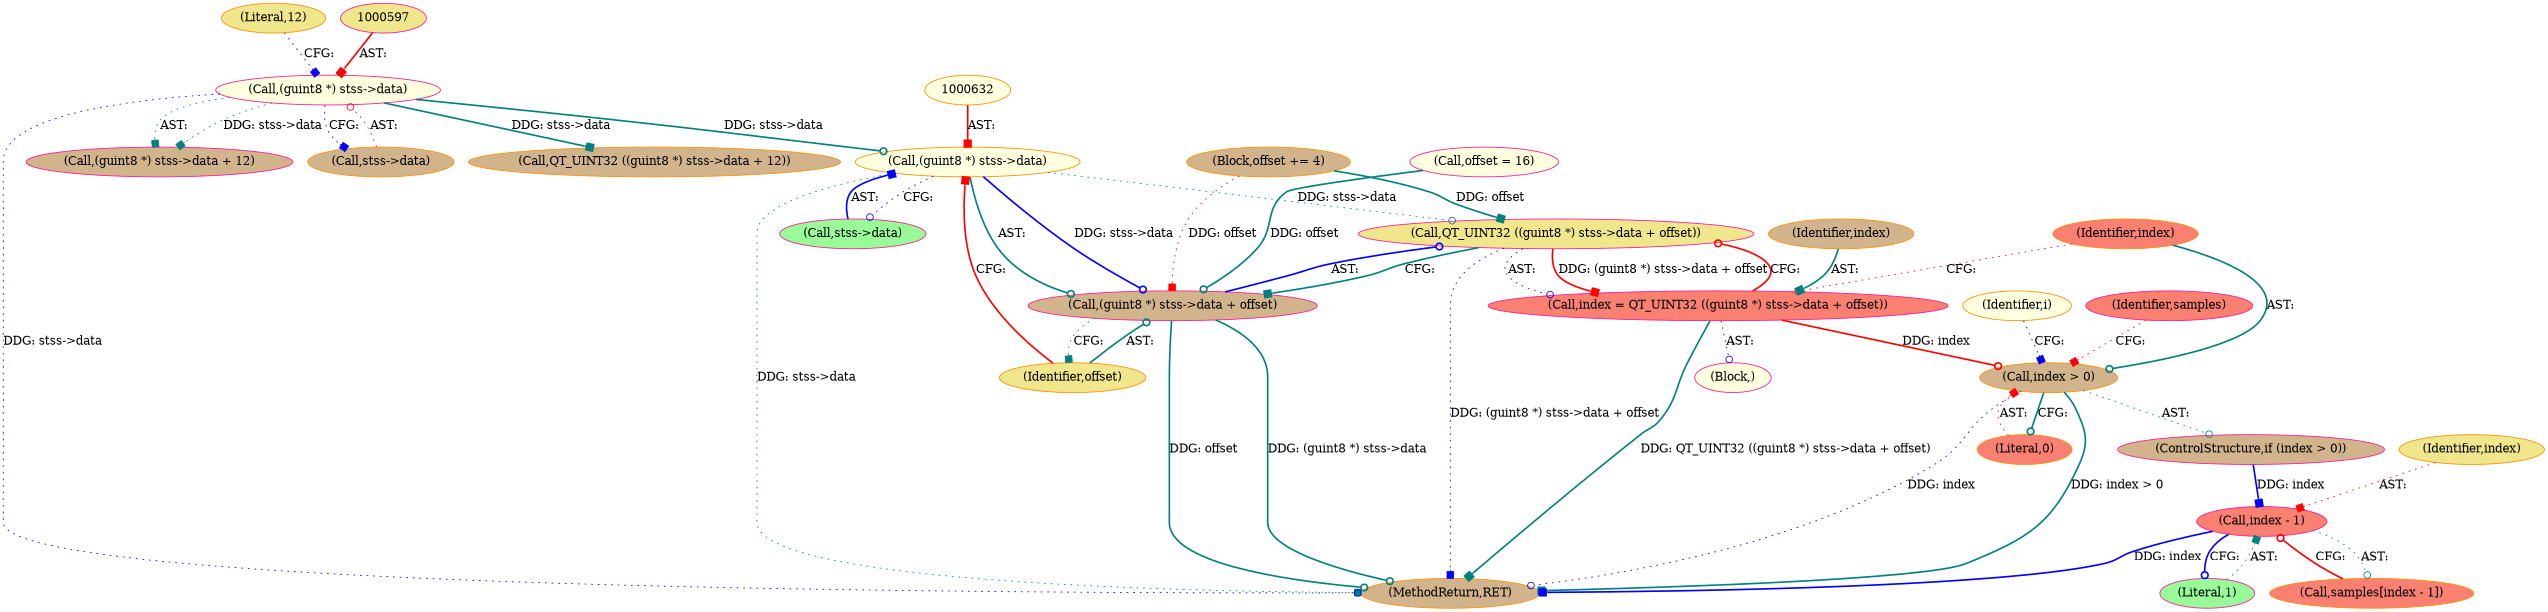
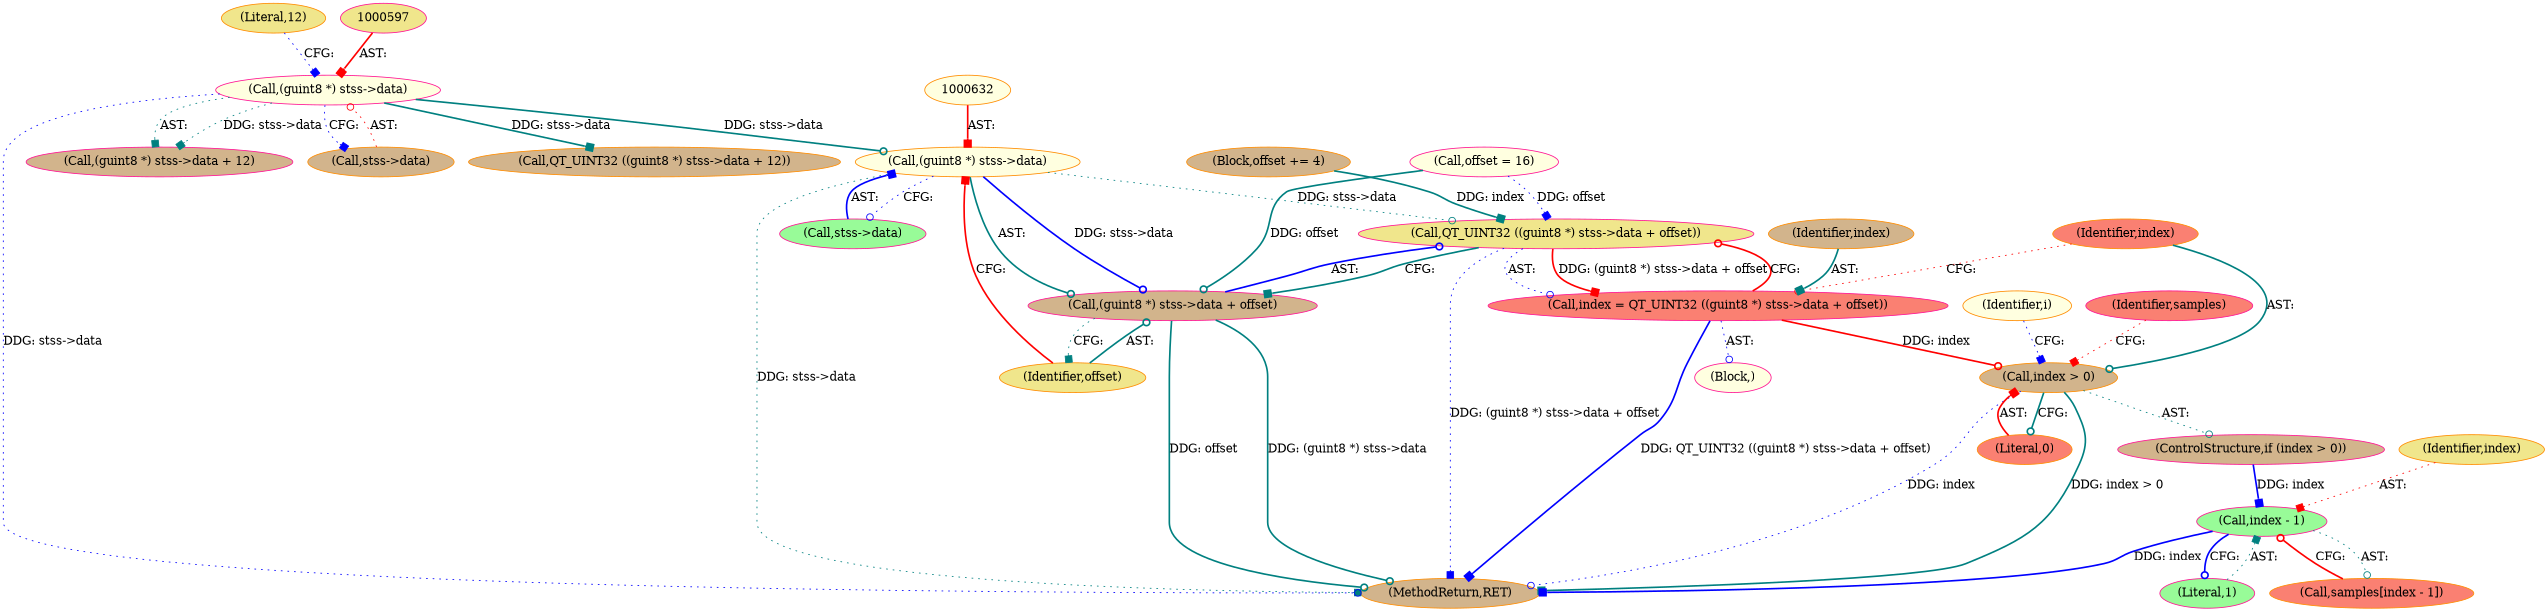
  digraph {
    node [color=darkorange fillcolor=tan style=filled]
    edge [arrowhead=box color=teal style=bold]
    n1 [fillcolor=lightyellow label="(Call,(guint8 *) stss->data)"]
    n2 [color=deeppink fillcolor=khaki label="(Call,QT_UINT32 ((guint8 *) stss->data + offset))"]
    n3 [color=deeppink label="(Call,(guint8 *) stss->data + offset)"]
    n4 [label="(MethodReturn,RET)"]
    n5 [color=deeppink fillcolor=palegreen label="(Call,stss->data)"]
    n6 [color=deeppink fillcolor=salmon label="(Call,index = QT_UINT32 ((guint8 *) stss->data + offset))"]
    n7 [fillcolor=khaki label="(Identifier,offset)"]
    n8 [color=deeppink fillcolor=lightyellow label="(Call,(guint8 *) stss->data)"]
    n9 [color=deeppink label="(Call,(guint8 *) stss->data + 12)"]
    n10 [label="(Call,stss->data)"]
    n11 [label="(Call,QT_UINT32 ((guint8 *) stss->data + 12))"]
    n12 [label="(Call,index > 0)"]
    n13 [color=deeppink fillcolor=lightyellow label="(Block,)"]
    n14 [color=deeppink label="(ControlStructure,if (index > 0))"]
    n15 [fillcolor=salmon label="(Literal,0)"]
-   n16 [color=deeppink fillcolor=salmon label="(Call,index - 1)"]
+   n16 [color=deeppink fillcolor=palegreen label="(Call,index - 1)"]
    n17 [fillcolor=salmon label="(Call,samples[index - 1])"]
    n18 [color=deeppink fillcolor=palegreen label="(Literal,1)"]
    n19 [fillcolor=khaki label="(Literal,12)"]
    n20 [label="(Block,offset += 4)"]
    n21 [color=deeppink fillcolor=salmon label="(Identifier,samples)"]
    n22 [fillcolor=salmon label="(Identifier,index)"]
    n23 [label="(Identifier,index)"]
    n24 [fillcolor=khaki label="(Identifier,index)"]
    n25 [fillcolor=lightyellow label="(Identifier,i)"]
    n26 [color=deeppink fillcolor=lightyellow label="(Call,offset = 16)"]
    1000632 [fillcolor=lightyellow]
    1000597 [color=deeppink fillcolor=khaki]
    n1 -> n2 [arrowhead=odot label="DDG: stss->data" style=dotted]
    n1 -> n3 [arrowhead=odot label="AST: "]
    n1 -> n3 [arrowhead=odot color=blue label="DDG: stss->data"]
    n1 -> n4 [label="DDG: stss->data" style=dotted]
    n1 -> n5 [arrowhead=odot color=blue label="CFG: " style=dotted]
    n2 -> n3 [label="CFG: "]
    n2 -> n4 [color=blue label="DDG: (guint8 *) stss->data + offset" style=dotted]
    n2 -> n6 [arrowhead=odot color=blue label="AST: " style=dotted]
    n2 -> n6 [color=red label="DDG: (guint8 *) stss->data + offset"]
    n3 -> n2 [arrowhead=odot color=blue label="AST: "]
    n3 -> n4 [arrowhead=odot label="DDG: (guint8 *) stss->data"]
    n3 -> n4 [arrowhead=odot label="DDG: offset"]
    n3 -> n7 [label="CFG: " style=dotted]
    n5 -> n1 [color=blue label="AST: "]
    n6 -> n2 [arrowhead=odot color=red label="CFG: "]
-   n6 -> n4 [label="DDG: QT_UINT32 ((guint8 *) stss->data + offset)"]
+   n6 -> n4 [color=blue label="DDG: QT_UINT32 ((guint8 *) stss->data + offset)"]
    n6 -> n12 [arrowhead=odot color=red label="DDG: index"]
    n6 -> n13 [arrowhead=odot color=blue label="AST: " style=dotted]
    n7 -> n1 [color=red label="CFG: "]
    n7 -> n3 [arrowhead=odot label="AST: "]
    n8 -> n1 [arrowhead=odot label="DDG: stss->data"]
    n8 -> n4 [arrowhead=odot color=blue label="DDG: stss->data" style=dotted]
    n8 -> n9 [label="AST: " style=dotted]
    n8 -> n9 [label="DDG: stss->data" style=dotted]
    n8 -> n10 [color=blue label="CFG: " style=dotted]
    n8 -> n11 [label="DDG: stss->data"]
    n10 -> n8 [arrowhead=odot color=red label="AST: " style=dotted]
    n12 -> n4 [label="DDG: index > 0"]
    n12 -> n4 [arrowhead=odot color=blue label="DDG: index" style=dotted]
    n12 -> n14 [arrowhead=odot label="AST: " style=dotted]
    n12 -> n15 [arrowhead=odot label="CFG: "]
    n14 -> n16 [color=blue label="DDG: index"]
-   n15 -> n12 [color=red label="AST: " style=dotted]
+   n15 -> n12 [color=red label="AST: "]
    n16 -> n4 [color=blue label="DDG: index"]
    n16 -> n17 [arrowhead=odot label="AST: " style=dotted]
    n16 -> n18 [arrowhead=odot color=blue label="CFG: "]
    n17 -> n16 [arrowhead=odot color=red label="CFG: "]
    n18 -> n16 [label="AST: " style=dotted]
    n19 -> n8 [color=blue label="CFG: " style=dotted]
-   n20 -> n2 [label="DDG: offset"]
-   n20 -> n3 [color=red label="DDG: offset" style=dotted]
+   n20 -> n2 [label="DDG: index"]
    n21 -> n12 [color=red label="CFG: " style=dotted]
    n22 -> n6 [arrowhead=odot color=red label="CFG: " style=dotted]
    n22 -> n12 [arrowhead=odot label="AST: "]
    n23 -> n6 [label="AST: "]
    n24 -> n16 [color=red label="AST: " style=dotted]
    n25 -> n12 [color=blue label="CFG: " style=dotted]
+   n26 -> n2 [color=blue label="DDG: offset" style=dotted]
    n26 -> n3 [arrowhead=odot label="DDG: offset"]
    1000632 -> n1 [color=red label="AST: "]
    1000597 -> n8 [color=red label="AST: "]
  }
